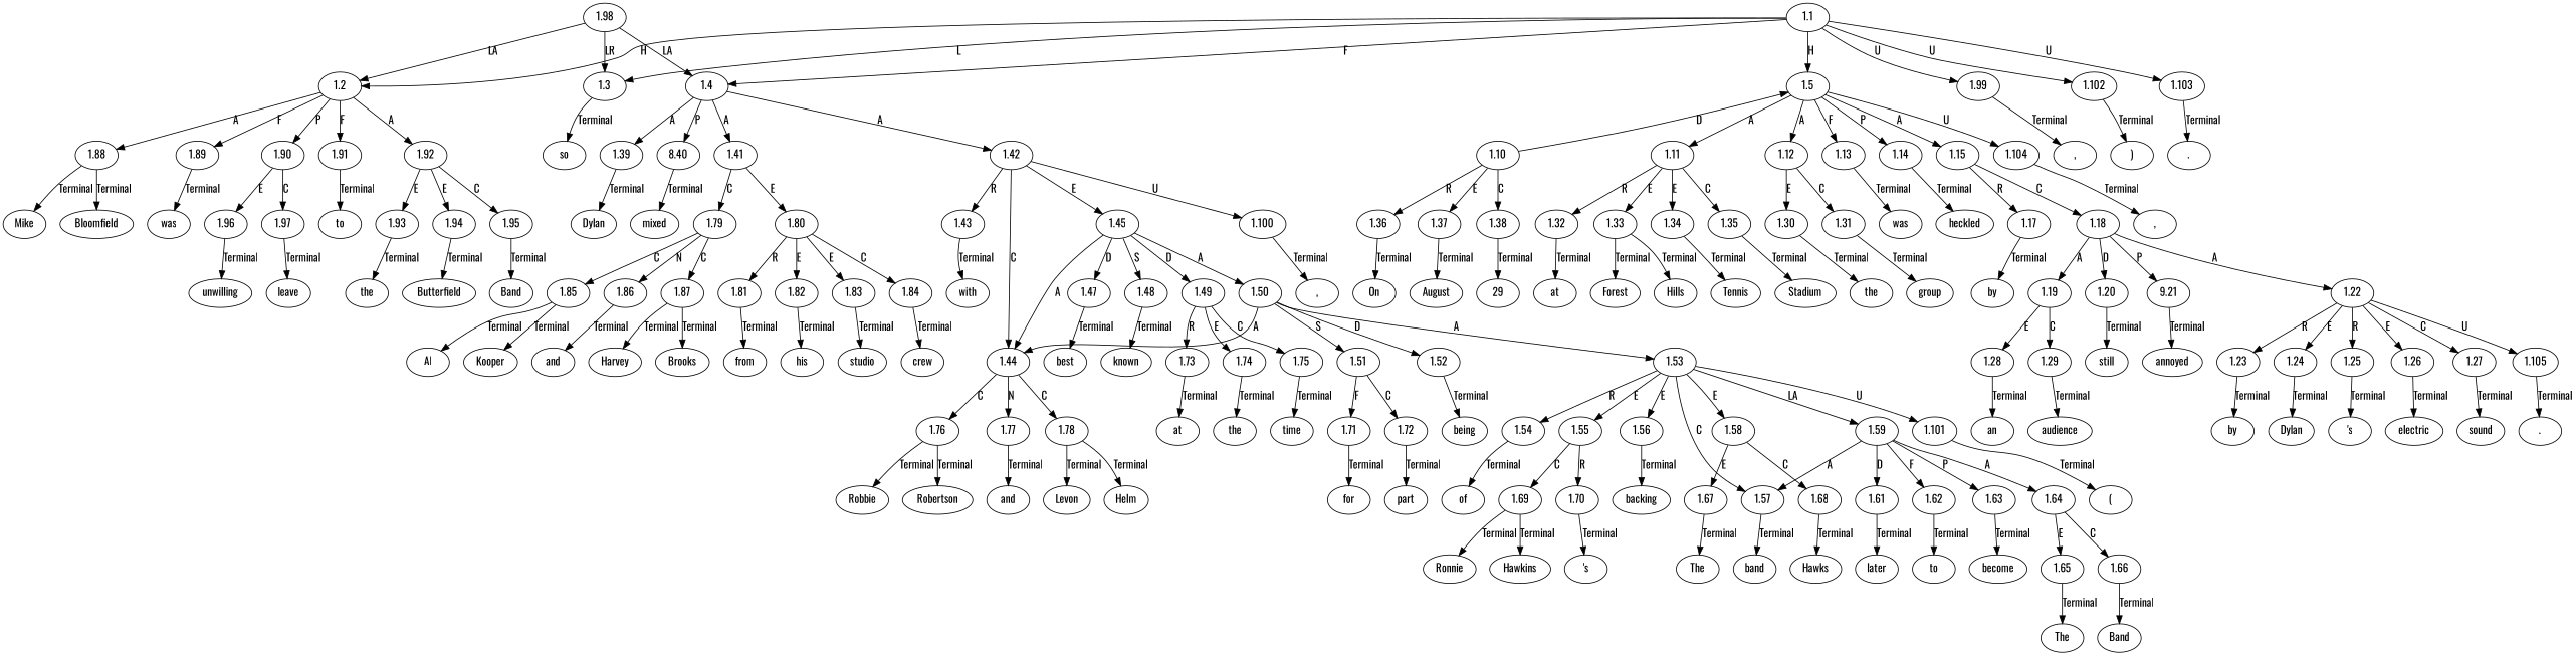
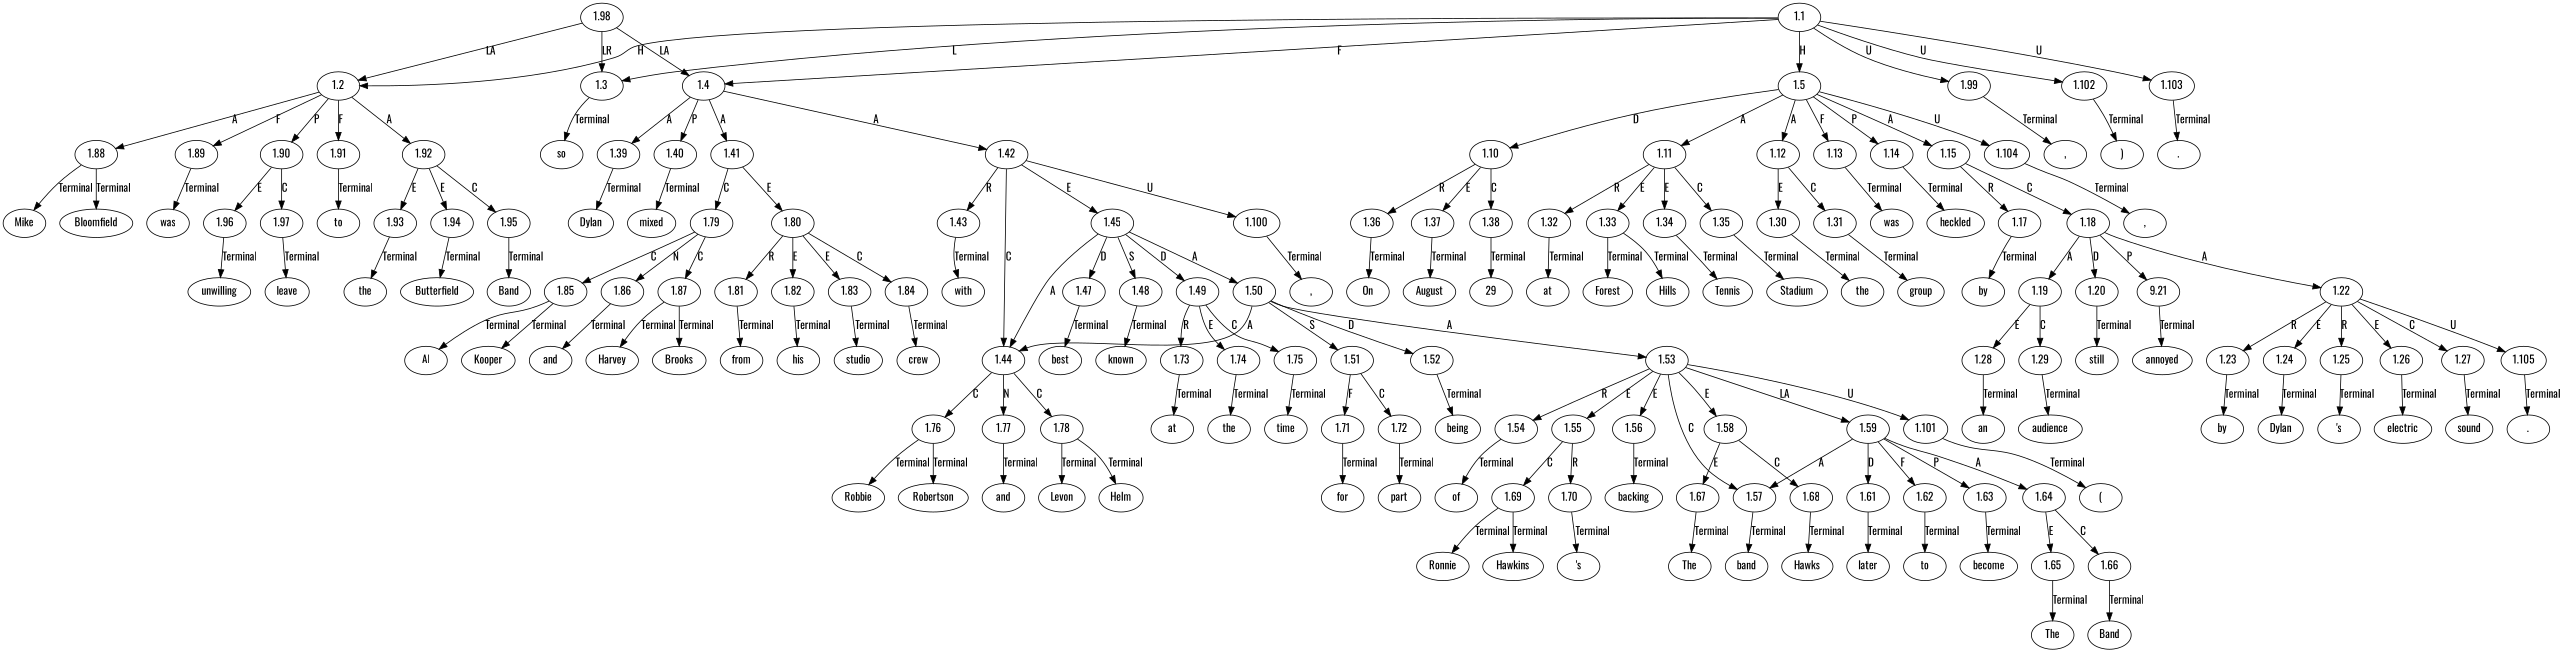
  digraph {
    fontname=Oswald
    node [fontname=Oswald ordering=out]
    edge [fontname=Oswald ordering=out]
    n1 [label=Mike]
    n2 [label=","]
    n3 [label=so]
    n4 [label=Dylan]
    n5 [label=mixed]
    n6 [label=Al]
    n7 [label=Kooper]
    n8 [label=and]
    n9 [label=Harvey]
    n10 [label=Brooks]
    n11 [label=from]
    n12 [label=Bloomfield]
    n13 [label=his]
    n14 [label=studio]
    n15 [label=crew]
    n16 [label=with]
    n17 [label=Robbie]
    n18 [label=Robertson]
    n19 [label=and]
    n20 [label=Levon]
    n21 [label=Helm]
    n22 [label=","]
    n23 [label=was]
    n24 [label=best]
    n25 [label=known]
    n26 [label=at]
    n27 [label=the]
    n28 [label=time]
    n29 [label=for]
    n30 [label=being]
    n31 [label=part]
    n32 [label=of]
    n33 [label=Ronnie]
    n34 [label=unwilling]
    n35 [label=Hawkins]
    n36 [label="'s"]
    n37 [label=backing]
    n38 [label=band]
    n39 [label=The]
    n40 [label=Hawks]
    n41 [label="("]
    n42 [label=later]
    n43 [label=to]
    n44 [label=become]
    n45 [label=to]
    n46 [label=The]
    n47 [label=Band]
    n48 [label=")"]
    n49 [label="."]
    n50 [label=On]
    n51 [label=August]
    n52 [label=29]
    n53 [label=at]
    n54 [label=Forest]
    n55 [label=Hills]
    n56 [label=leave]
    n57 [label=Tennis]
    n58 [label=Stadium]
    n59 [label=","]
    n60 [label=the]
    n61 [label=group]
    n62 [label=was]
    n63 [label=heckled]
    n64 [label=by]
    n65 [label=an]
    n66 [label=audience]
    n67 [label=the]
    n68 [label=still]
    n69 [label=annoyed]
    n70 [label=by]
    n71 [label=Dylan]
    n72 [label="'s"]
    n73 [label=electric]
    n74 [label=sound]
    n75 [label="."]
    n76 [label=Butterfield]
    n77 [label=Band]
    n78 [label=1.1]
    n79 [label=1.2]
    n80 [label=1.3]
    n81 [label=1.4]
    n82 [label=1.5]
    n83 [label=1.99]
    n84 [label=1.102]
    n85 [label=1.103]
    n86 [label=1.88]
    n87 [label=1.89]
    n88 [label=1.90]
    n89 [label=1.91]
    n90 [label=1.92]
    n91 [label=1.39]
-   n92 [label=8.40]
+   n92 [label=1.40]
    n93 [label=1.41]
    n94 [label=1.42]
    n95 [label=1.10]
    n96 [label=1.11]
    n97 [label=1.12]
    n98 [label=1.13]
    n99 [label=1.14]
    n100 [label=1.15]
    n101 [label=1.104]
    n102 [label=1.96]
    n103 [label=1.97]
    n104 [label=1.93]
    n105 [label=1.94]
    n106 [label=1.95]
    n107 [label=1.79]
    n108 [label=1.80]
    n109 [label=1.43]
    n110 [label=1.44]
    n111 [label=1.45]
    n112 [label=1.100]
    n113 [label=1.36]
    n114 [label=1.37]
    n115 [label=1.38]
    n116 [label=1.32]
    n117 [label=1.33]
    n118 [label=1.34]
    n119 [label=1.35]
    n120 [label=1.30]
    n121 [label=1.31]
    n122 [label=1.17]
    n123 [label=1.18]
    n124 [label=1.19]
    n125 [label=1.20]
    n126 [label=9.21]
    n127 [label=1.22]
    n128 [label=1.28]
    n129 [label=1.29]
    n130 [label=1.23]
    n131 [label=1.24]
    n132 [label=1.25]
    n133 [label=1.26]
    n134 [label=1.27]
    n135 [label=1.105]
    n136 [label=1.85]
    n137 [label=1.86]
    n138 [label=1.87]
    n139 [label=1.81]
    n140 [label=1.82]
    n141 [label=1.83]
    n142 [label=1.84]
    n143 [label=1.76]
    n144 [label=1.77]
    n145 [label=1.78]
    n146 [label=1.47]
    n147 [label=1.48]
    n148 [label=1.49]
    n149 [label=1.50]
    n150 [label=1.73]
    n151 [label=1.74]
    n152 [label=1.75]
    n153 [label=1.51]
    n154 [label=1.52]
    n155 [label=1.53]
    n156 [label=1.71]
    n157 [label=1.72]
    n158 [label=1.54]
    n159 [label=1.55]
    n160 [label=1.56]
    n161 [label=1.57]
    n162 [label=1.58]
    n163 [label=1.59]
    n164 [label=1.101]
    n165 [label=1.69]
    n166 [label=1.70]
    n167 [label=1.67]
    n168 [label=1.68]
    n169 [label=1.61]
    n170 [label=1.62]
    n171 [label=1.63]
    n172 [label=1.64]
    n173 [label=1.65]
    n174 [label=1.66]
    n175 [label=1.98]
    n78 -> n79 [label=H]
    n78 -> n80 [label=L]
    n78 -> n81 [label=F]
    n78 -> n82 [label=H]
    n78 -> n83 [label=U]
    n78 -> n84 [label=U]
    n78 -> n85 [label=U]
    n79 -> n86 [label=A]
    n79 -> n87 [label=F]
    n79 -> n88 [label=P]
    n79 -> n89 [label=F]
    n79 -> n90 [label=A]
    n80 -> n3 [label=Terminal]
    n81 -> n91 [label=A]
    n81 -> n92 [label=P]
    n81 -> n93 [label=A]
    n81 -> n94 [label=A]
-   n95 -> n82 [label=D]
+   n82 -> n95 [label=D]
    n82 -> n96 [label=A]
    n82 -> n97 [label=A]
    n82 -> n98 [label=F]
    n82 -> n99 [label=P]
    n82 -> n100 [label=A]
    n82 -> n101 [label=U]
    n83 -> n2 [label=Terminal]
    n84 -> n48 [label=Terminal]
    n85 -> n49 [label=Terminal]
    n86 -> n1 [label=Terminal]
    n86 -> n12 [label=Terminal]
    n87 -> n23 [label=Terminal]
    n88 -> n102 [label=E]
    n88 -> n103 [label=C]
    n89 -> n45 [label=Terminal]
    n90 -> n104 [label=E]
    n90 -> n105 [label=E]
    n90 -> n106 [label=C]
    n91 -> n4 [label=Terminal]
    n92 -> n5 [label=Terminal]
    n93 -> n107 [label=C]
    n93 -> n108 [label=E]
    n94 -> n109 [label=R]
    n94 -> n110 [label=C]
    n94 -> n111 [label=E]
    n94 -> n112 [label=U]
    n95 -> n113 [label=R]
    n95 -> n114 [label=E]
    n95 -> n115 [label=C]
    n96 -> n116 [label=R]
    n96 -> n117 [label=E]
    n96 -> n118 [label=E]
    n96 -> n119 [label=C]
    n97 -> n120 [label=E]
    n97 -> n121 [label=C]
    n98 -> n62 [label=Terminal]
    n99 -> n63 [label=Terminal]
    n100 -> n122 [label=R]
    n100 -> n123 [label=C]
    n101 -> n59 [label=Terminal]
    n102 -> n34 [label=Terminal]
    n103 -> n56 [label=Terminal]
    n104 -> n67 [label=Terminal]
    n105 -> n76 [label=Terminal]
    n106 -> n77 [label=Terminal]
    n107 -> n136 [label=C]
    n107 -> n137 [label=N]
    n107 -> n138 [label=C]
    n108 -> n139 [label=R]
    n108 -> n140 [label=E]
    n108 -> n141 [label=E]
    n108 -> n142 [label=C]
    n109 -> n16 [label=Terminal]
    n110 -> n143 [label=C]
    n110 -> n144 [label=N]
    n110 -> n145 [label=C]
    n111 -> n110 [label=A]
    n111 -> n146 [label=D]
    n111 -> n147 [label=S]
    n111 -> n148 [label=D]
    n111 -> n149 [label=A]
    n112 -> n22 [label=Terminal]
    n113 -> n50 [label=Terminal]
    n114 -> n51 [label=Terminal]
    n115 -> n52 [label=Terminal]
    n116 -> n53 [label=Terminal]
    n117 -> n54 [label=Terminal]
    n117 -> n55 [label=Terminal]
    n118 -> n57 [label=Terminal]
    n119 -> n58 [label=Terminal]
    n120 -> n60 [label=Terminal]
    n121 -> n61 [label=Terminal]
    n122 -> n64 [label=Terminal]
    n123 -> n124 [label=A]
    n123 -> n125 [label=D]
    n123 -> n126 [label=P]
    n123 -> n127 [label=A]
    n124 -> n128 [label=E]
    n124 -> n129 [label=C]
    n125 -> n68 [label=Terminal]
    n126 -> n69 [label=Terminal]
    n127 -> n130 [label=R]
    n127 -> n131 [label=E]
    n127 -> n132 [label=R]
    n127 -> n133 [label=E]
    n127 -> n134 [label=C]
    n127 -> n135 [label=U]
    n128 -> n65 [label=Terminal]
    n129 -> n66 [label=Terminal]
    n130 -> n70 [label=Terminal]
    n131 -> n71 [label=Terminal]
    n132 -> n72 [label=Terminal]
    n133 -> n73 [label=Terminal]
    n134 -> n74 [label=Terminal]
    n135 -> n75 [label=Terminal]
    n136 -> n6 [label=Terminal]
    n136 -> n7 [label=Terminal]
    n137 -> n8 [label=Terminal]
    n138 -> n9 [label=Terminal]
    n138 -> n10 [label=Terminal]
    n139 -> n11 [label=Terminal]
    n140 -> n13 [label=Terminal]
    n141 -> n14 [label=Terminal]
    n142 -> n15 [label=Terminal]
    n143 -> n17 [label=Terminal]
    n143 -> n18 [label=Terminal]
    n144 -> n19 [label=Terminal]
    n145 -> n20 [label=Terminal]
    n145 -> n21 [label=Terminal]
    n146 -> n24 [label=Terminal]
    n147 -> n25 [label=Terminal]
    n148 -> n150 [label=R]
    n148 -> n151 [label=E]
    n148 -> n152 [label=C]
    n149 -> n110 [label=A]
    n149 -> n153 [label=S]
    n149 -> n154 [label=D]
    n149 -> n155 [label=A]
    n150 -> n26 [label=Terminal]
    n151 -> n27 [label=Terminal]
    n152 -> n28 [label=Terminal]
    n153 -> n156 [label=F]
    n153 -> n157 [label=C]
    n154 -> n30 [label=Terminal]
    n155 -> n158 [label=R]
    n155 -> n159 [label=E]
    n155 -> n160 [label=E]
    n155 -> n161 [label=C]
    n155 -> n162 [label=E]
    n155 -> n163 [label=LA]
    n155 -> n164 [label=U]
    n156 -> n29 [label=Terminal]
    n157 -> n31 [label=Terminal]
    n158 -> n32 [label=Terminal]
    n159 -> n165 [label=C]
    n159 -> n166 [label=R]
    n160 -> n37 [label=Terminal]
    n161 -> n38 [label=Terminal]
    n162 -> n167 [label=E]
    n162 -> n168 [label=C]
    n163 -> n161 [label=A]
    n163 -> n169 [label=D]
    n163 -> n170 [label=F]
    n163 -> n171 [label=P]
    n163 -> n172 [label=A]
    n164 -> n41 [label=Terminal]
    n165 -> n33 [label=Terminal]
    n165 -> n35 [label=Terminal]
    n166 -> n36 [label=Terminal]
    n167 -> n39 [label=Terminal]
    n168 -> n40 [label=Terminal]
    n169 -> n42 [label=Terminal]
    n170 -> n43 [label=Terminal]
    n171 -> n44 [label=Terminal]
    n172 -> n173 [label=E]
    n172 -> n174 [label=C]
    n173 -> n46 [label=Terminal]
    n174 -> n47 [label=Terminal]
    n175 -> n79 [label=LA]
    n175 -> n80 [label=LR]
    n175 -> n81 [label=LA]
  }
